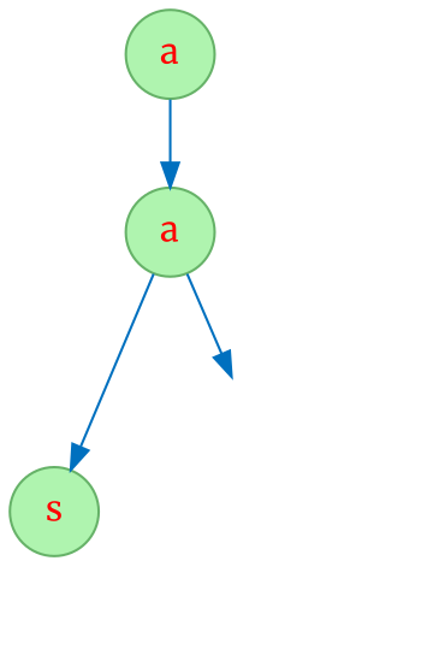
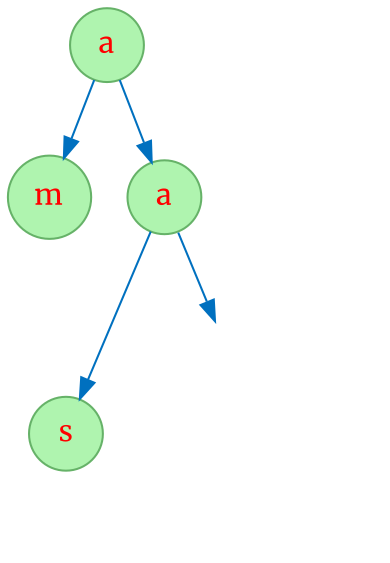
  digraph {
    fontname=Merriweather
    node [color="#66B268" fillcolor="#AFF4AF" fontcolor=red fontname=Merriweather shape=circle style=filled]
    edge [color="#0070BF" fontname=Merriweather]
    n1 [label=a]
+   n2 [label=m]
    n3 [label=a]
    n4 [label=s]
    l140435067 [style=invis]
+   n1 -> n2
    n1 -> n3
    n3 -> n4
    n3 -> l140435067
  }
